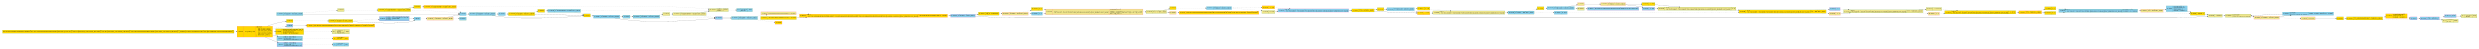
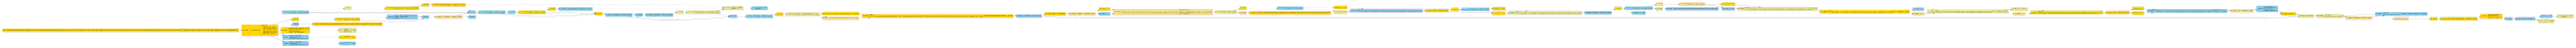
  digraph {
    fontname="Comic Neue"
    rankdir=LR
    node [color=deeppink fillcolor=gold fontname="Comic Neue" shape=record style=filled]
    edge [fontname="Comic Neue" style=dotted]
    n1 [label="{0\:\ 0x0000|MTH_ENTER_BLOCK\l|switch(r11) \{\l    case 161: goto L_0x005d;\l    case 163: goto L_0x005d;\l    case 18402: goto L_0x004e;\l    case 21419: goto L_0x001e;\l    case 25506: goto L_0x003f;\l    default: goto L_0x0003;\l\}\l}"]
    n2 [fillcolor=skyblue label="{1\:\ 0x0003}"]
    n3 [color=teal label="{3\:\ 0x001e|java.util.Arrays.fill(r10.zzanr.data, (byte) 0)\lr13.readFully(r10.zzanr.data, 4 \- r12, r12)\lr10.zzanr.setPosition(0)\lr10.zzanz = (int) r10.zzanr.zzge()\l}"]
    n4 [color=darkgreen fillcolor=skyblue label="{4\:\ 0x003f|byte[] r1 = new byte[r12]\lr10.zzanv.zzaov = r1\lr13.readFully(r10.zzanv.zzaov, 0, r12)\l}"]
    n5 [fillcolor=skyblue label="{5\:\ 0x004e|byte[] r1 = new byte[r12]\lr10.zzanv.zzajy = r1\lr13.readFully(r10.zzanv.zzajy, 0, r12)\l}"]
    n6 [color=darkgreen label="{6\:\ 0x005d}"]
    n7 [label="{2\:\ 0x001d|throw new java.lang.IllegalStateException(new java.lang.StringBuilder(26).append(\"Unexpected id: \").append(r11).toString())\l}"]
    n8 [color=teal fillcolor=khaki label="{93\:\ ?|SYNTHETIC\lRETURN\lORIG_RETURN\l|return\l}"]
    n9 [label="{94\:\ ?|SYNTHETIC\lRETURN\l|return\l}"]
    n10 [color=darkgreen fillcolor=skyblue label="{95\:\ ?|SYNTHETIC\lRETURN\l|return\l}"]
    n11 [color=teal label="{7\:\ 0x005f|if (r10.zzaok != 0) goto L_0x0077\l}"]
    n12 [fillcolor=skyblue label="{8\:\ 0x0061|r10.zzaol = (int) r10.zzanh.zza(r13, false, true)\lr10.zzaoj = r10.zzanh.zzfw()\lr10.zzaok = 1\l}"]
    n13 [color=teal fillcolor=skyblue label="{9\:\ 0x0077}"]
    n14 [fillcolor=khaki label="{10\:\ 0x0079|if (r10.zzanw == null) goto L_0x008f\l}"]
    n15 [color=darkgreen fillcolor=skyblue label="{11\:\ 0x007b}"]
    n16 [color=teal fillcolor=skyblue label="{17\:\ 0x008f}"]
    n17 [color=darkgreen fillcolor=skyblue label="{18\:\ 0x0091|if (r10.zzanw == null) goto L_0x009f\l}"]
    n18 [color=darkgreen fillcolor=skyblue label="{12\:\ 0x007d|if (r10.zzanx == null) goto L_0x008f\l}"]
    n19 [color=darkgreen fillcolor=khaki label="{13\:\ 0x007f}"]
    n20 [color=teal label="{14\:\ 0x0085|if (r10.zzanw.number == r10.zzaol) goto L_0x008f\l}"]
    n21 [color=teal label="{15\:\ 0x0087}"]
    n22 [label="{16\:\ 0x008d|if (r10.zzanx.number != r10.zzaol) goto L_0x00af\l}"]
    n23 [color=teal fillcolor=khaki label="{29\:\ 0x00af|r13.zzr(r12 \- r10.zzaoj)\lr10.zzaok = 0\l}"]
    n24 [color=darkgreen fillcolor=skyblue label="{96\:\ ?|SYNTHETIC\lRETURN\l|return\l}"]
    n25 [color=teal fillcolor=skyblue label="{19\:\ 0x0093}"]
    n26 [color=darkgreen label="{23\:\ 0x009f}"]
    n27 [color=darkgreen label="{20\:\ 0x0095|if (r10.zzanx != null) goto L_0x009f\l}"]
    n28 [color=teal fillcolor=skyblue label="{24\:\ 0x00a1|if (r10.zzanw != null) goto L_0x00ba\l}"]
    n29 [color=teal label="{21\:\ 0x0097}"]
    n30 [color=darkgreen fillcolor=skyblue label="{22\:\ 0x009d|if (r10.zzanw.number != r10.zzaol) goto L_0x00af\l}"]
    n31 [color=darkgreen fillcolor=skyblue label="{25\:\ 0x00a3}"]
    n32 [fillcolor=skyblue label="{30\:\ 0x00ba}"]
    n33 [color=darkgreen fillcolor=skyblue label="{26\:\ 0x00a5|if (r10.zzanx == null) goto L_0x00ba\l}"]
    n34 [color=darkgreen fillcolor=skyblue label="{31\:\ 0x00bc|if (r10.zzanw == null) goto L_0x011a\l}"]
    n35 [color=darkgreen fillcolor=khaki label="{27\:\ 0x00a7}"]
    n36 [color=teal fillcolor=khaki label="{28\:\ 0x00ad|if (r10.zzanx.number == r10.zzaol) goto L_0x00ba\l}"]
    n37 [label="{32\:\ 0x00be}"]
    n38 [fillcolor=khaki label="{44\:\ 0x011a|com.google.android.gms.internal.ads.zzjj r0 = r10.zzanx\l}"]
+   n39 [color=darkgreen fillcolor=khaki label="{33\:\ 0x00c4|if (r10.zzaol != r10.zzanw.number) goto L_0x011a\l}"]
    n40 [label="{35\:\ 0x00c8|PHI: r0 \l  PHI: (r0v9 com.google.android.gms.internal.ads.zzjj) = (r0v8 com.google.android.gms.internal.ads.zzjj), (r0v20 com.google.android.gms.internal.ads.zzjj) binds: [B:44:0x011a, B:34:0x00c6] A[DONT_GENERATE, DONT_INLINE]\l|com.google.android.gms.internal.ads.zzip r5 = r0.zzamx\l}"]
    n41 [color=teal label="{34\:\ 0x00c6|com.google.android.gms.internal.ads.zzjj r0 = r10.zzanw\l}"]
    n42 [fillcolor=skyblue label="{36\:\ 0x00cd|if (r10.zzaok != 1) goto L_0x0192\l}"]
    n43 [color=darkgreen label="{37\:\ 0x00cf|byte[] r3 = r10.zzanp.data\l}"]
    n44 [color=teal fillcolor=khaki label="{92\:\ 0x0192|SYNTHETIC\l}"]
    n45 [fillcolor=khaki label="{38\:\ 0x00d5|if (r0.zzaos == false) goto L_0x011d\l}"]
    n46 [color=darkgreen fillcolor=khaki label="{77\:\ 0x0192|LOOP_START\lLOOP:0: B:77:0x0192\-\>B:79:0x0196\l}"]
    n47 [color=teal label="{39\:\ 0x00d7|r1 = 4\l}"]
    n48 [color=teal fillcolor=skyblue label="{45\:\ 0x011d|r1 = 3\l}"]
    n49 [fillcolor=khaki label="{40\:\ 0x00d8|PHI: r1 \l  PHI: (r1v10 int) = (r1v9 int), (r1v53 int) binds: [B:45:0x011d, B:39:0x00d7] A[DONT_GENERATE, DONT_INLINE]\l|r13.readFully(r3, 0, r1)\lr10.zzaoj = r1 + r10.zzaoj\lr10.zzaon = r10.zzaof + zzdw((long) ((r3[0] \<\< 8) \| (r3[1] & 255)))\lint r1 = (r3[2] & 6) \>\> 1\l}"]
    n50 [color=darkgreen fillcolor=khaki label="{41\:\ 0x00fd|if (r1 == 0) goto L_0x011f\l}"]
    n51 [fillcolor=khaki label="{42\:\ 0x00ff}"]
    n52 [color=teal label="{46\:\ 0x011f}"]
    n53 [label="{43\:\ 0x0119|throw new com.google.android.gms.internal.ads.zzhl(new java.lang.StringBuilder(38).append(\"Lacing mode not supported: \").append(r1).toString())\l}"]
    n54 [color=teal fillcolor=skyblue label="{47\:\ 0x0126|if ((r3[2] & 8) != 8) goto L_0x014e\l}"]
    n55 [label="{48\:\ 0x0128|r4 = true\l}"]
    n56 [color=darkgreen fillcolor=khaki label="{60\:\ 0x014e|r4 = false\l}"]
    n57 [fillcolor=skyblue label="{49\:\ 0x012a|PHI: r4 \l  PHI: (r4v1 boolean) = (r4v0 boolean), (r4v2 boolean) binds: [B:60:0x014e, B:48:0x0128] A[DONT_GENERATE, DONT_INLINE]\l}"]
    n58 [color=teal label="{50\:\ 0x012c|if (r11 != 163) goto L_0x0151\l}"]
    n59 [color=teal label="{51\:\ 0x012e}"]
    n60 [label="{61\:\ 0x0151|r1 = false\l}"]
    n61 [color=teal fillcolor=skyblue label="{52\:\ 0x0135|if ((r3[2] & 128) != 128) goto L_0x0151\l}"]
    n62 [color=darkgreen fillcolor=khaki label="{54\:\ 0x0138|PHI: r1 \l  PHI: (r1v26 boolean) = (r1v25 boolean), (r1v49 boolean) binds: [B:61:0x0151, B:53:0x0137] A[DONT_GENERATE, DONT_INLINE]\l}"]
    n63 [color=darkgreen label="{53\:\ 0x0137|r1 = true\l}"]
    n64 [color=darkgreen fillcolor=skyblue label="{55\:\ 0x013b|if (r0.zzaos == false) goto L_0x01d2\l}"]
    n65 [color=teal label="{56\:\ 0x013d}"]
    n66 [color=teal fillcolor=skyblue label="{90\:\ 0x01d2|r3 = false\l}"]
    n67 [color=teal fillcolor=skyblue label="{57\:\ 0x0144|if ((r3[3] & 128) != 128) goto L_0x0153\l}"]
    n68 [color=darkgreen label="{66\:\ 0x015d|PHI: r3 \l  PHI: (r3v2 boolean) = (r3v1 boolean), (r3v5 boolean) binds: [B:90:0x01d2, B:65:0x015c] A[DONT_GENERATE, DONT_INLINE]\l|if (r1 == false) goto L_0x01a6\l}"]
    n69 [color=teal fillcolor=khaki label="{58\:\ 0x0146}"]
    n70 [fillcolor=khaki label="{62\:\ 0x0153}"]
    n71 [fillcolor=skyblue label="{59\:\ 0x014d|throw new com.google.android.gms.internal.ads.zzhl(\"Extension bit is set in signal byte\")\l}"]
    n72 [fillcolor=khaki label="{63\:\ 0x0159|if ((r3[3] & 1) != 1) goto L_0x01a4\l}"]
    n73 [fillcolor=skyblue label="{64\:\ 0x015b|r2 = true\l}"]
    n74 [color=teal label="{80\:\ 0x01a4|r2 = false\l}"]
    n75 [color=darkgreen fillcolor=khaki label="{65\:\ 0x015c|PHI: r2 \l  PHI: (r2v25 boolean) = (r2v24 boolean), (r2v26 boolean) binds: [B:80:0x01a4, B:64:0x015b] A[DONT_GENERATE, DONT_INLINE]\l|r3 = r2\l}"]
    n76 [fillcolor=skyblue label="{67\:\ 0x015f|r2 = 1\l}"]
    n77 [fillcolor=khaki label="{81\:\ 0x01a6|r2 = 0\l}"]
    n78 [color=teal fillcolor=khaki label="{68\:\ 0x0161|PHI: r2 \l  PHI: (r2v12 int) = (r2v11 int), (r2v17 int) binds: [B:81:0x01a6, B:67:0x015f] A[DONT_GENERATE, DONT_INLINE]\l|if (r4 == false) goto L_0x01a9\l}"]
    n79 [color=darkgreen fillcolor=khaki label="{69\:\ 0x0163|r1 = 134217728\l}"]
    n80 [fillcolor=khaki label="{82\:\ 0x01a9|r1 = 0\l}"]
    n81 [color=darkgreen label="{70\:\ 0x0165|PHI: r1 \l  PHI: (r1v29 int) = (r1v28 int), (r1v43 int) binds: [B:82:0x01a9, B:69:0x0163] A[DONT_GENERATE, DONT_INLINE]\l|r2 = r2 \| r1\l}"]
    n82 [label="{71\:\ 0x0166|if (r3 == false) goto L_0x01ab\l}"]
    n83 [color=darkgreen label="{72\:\ 0x0168|r1 = 2\l}"]
    n84 [color=teal label="{83\:\ 0x01ab|r1 = 0\l}"]
    n85 [color=darkgreen fillcolor=skyblue label="{73\:\ 0x0169|PHI: r1 \l  PHI: (r1v31 int) = (r1v30 int), (r1v42 int) binds: [B:83:0x01ab, B:72:0x0168] A[DONT_GENERATE, DONT_INLINE]\l|r10.zzaom = r1 \| r2\lr10.zzamq = r12 \- r10.zzaoj\l}"]
    n86 [fillcolor=khaki label="{74\:\ 0x0172|if (r3 == false) goto L_0x018f\l}"]
    n87 [color=teal fillcolor=skyblue label="{75\:\ 0x0174|r10.zzanp.data[0] = 8\lr10.zzanp.setPosition(0)\lr5.zza(r10.zzanp, 1)\lr10.zzamq = r10.zzamq + 1\l}"]
    n88 [color=teal label="{76\:\ 0x018f|r10.zzaok = 2\l}"]
    n89 [fillcolor=khaki label="{78\:\ 0x0194|if (r10.zzaoj \>= r12) goto L_0x01ad\l}"]
    n90 [color=teal fillcolor=skyblue label="{79\:\ 0x0196|LOOP_END\lLOOP:0: B:77:0x0192\-\>B:79:0x0196\l|r10.zzaoj = r10.zzaoj + r5.zza(r13, r12 \- r10.zzaoj)\l}"]
    n91 [fillcolor=khaki label="{91\:\ 0x01ad|SYNTHETIC\l}"]
    n92 [color=darkgreen label="{84\:\ 0x01ad}"]
    n93 [color=darkgreen label="{85\:\ 0x01b5|if (\"A_VORBIS\".equals(r0.zzaor) == false) goto L_0x01c9\l}"]
    n94 [label="{86\:\ 0x01b7|r10.zzanq.setPosition(0)\lr5.zza(r10.zzanq, 4)\lr10.zzamq = r10.zzamq + 4\l}"]
    n95 [fillcolor=skyblue label="{87\:\ 0x01c9}"]
    n96 [fillcolor=skyblue label="{88\:\ 0x01cb|if (r11 != 163) goto L_?\l}"]
    n97 [fillcolor=skyblue label="{89\:\ 0x01cd|zza(r5)\l}"]
    n98 [color=darkgreen fillcolor=khaki label="{97\:\ ?|SYNTHETIC\lRETURN\l|return\l}"]
    n99 [color=darkgreen fillcolor=khaki label="{98\:\ ?|SYNTHETIC\lRETURN\l|return\l}"]
    n100 [color=darkgreen label="{final void com.google.android.gms.internal.ads.zzjg.zza((r10v0 'this' com.google.android.gms.internal.ads.zzjg A[IMMUTABLE_TYPE, THIS]), (r11v0 int A[IMMUTABLE_TYPE, METHOD_ARGUMENT]), (r12v0 int A[IMMUTABLE_TYPE, METHOD_ARGUMENT]), (r13v0 com.google.android.gms.internal.ads.zzie A[IMMUTABLE_TYPE, METHOD_ARGUMENT]))  | Annotation[SYSTEM, dalvik.annotation.Throws, \{value=[java.io.IOException, java.lang.InterruptedException]\}]\l}"]
    n1 -> n2
    n1 -> n3
    n1 -> n4 [style=solid]
    n1 -> n5 [style=solid]
    n1 -> n6 [style=solid]
    n2 -> n7 [style=solid]
    n3 -> n8
    n4 -> n9
    n5 -> n10
    n6 -> n11
    n11 -> n12
    n11 -> n13 [style=solid]
    n12 -> n13 [style=solid]
    n13 -> n14
    n14 -> n15
    n14 -> n16 [style=solid]
    n16 -> n17 [style=solid]
    n17 -> n25
    n17 -> n26 [style=solid]
    n18 -> n16 [style=solid]
    n18 -> n19
    n19 -> n20
    n20 -> n16
    n20 -> n21 [style=solid]
    n21 -> n22
    n22 -> n16
    n22 -> n23
    n23 -> n24
    n25 -> n27
    n26 -> n28
    n27 -> n26 [style=solid]
    n27 -> n29
    n28 -> n31 [style=solid]
    n28 -> n32 [style=solid]
    n29 -> n30
    n30 -> n23
    n30 -> n26
    n31 -> n33 [style=solid]
    n32 -> n34 [style=solid]
    n33 -> n32
    n33 -> n35
    n34 -> n37
    n34 -> n38
    n35 -> n36
    n36 -> n23 [style=solid]
    n36 -> n32
+   n37 -> n39
    n38 -> n40
+   n39 -> n38 [style=solid]
+   n39 -> n41 [style=solid]
    n40 -> n42 [style=solid]
    n41 -> n40 [style=solid]
    n42 -> n43 [style=solid]
    n42 -> n44 [style=solid]
    n43 -> n45
    n44 -> n46 [style=solid]
    n45 -> n47
    n45 -> n48
    n46 -> n89 [style=solid]
    n47 -> n49
    n48 -> n49
    n49 -> n50
    n50 -> n51 [style=solid]
    n50 -> n52 [style=solid]
    n51 -> n53
    n52 -> n54
    n54 -> n55
    n54 -> n56
    n55 -> n57
    n56 -> n57 [style=solid]
    n57 -> n58 [style=solid]
    n58 -> n59 [style=solid]
    n58 -> n60 [style=solid]
    n59 -> n61 [style=solid]
    n60 -> n62
    n61 -> n60
    n61 -> n63
    n62 -> n64 [style=solid]
    n63 -> n62
    n64 -> n65
    n64 -> n66
    n65 -> n67
    n66 -> n68
    n67 -> n69
    n67 -> n70 [style=solid]
    n68 -> n76
    n68 -> n77
    n69 -> n71
    n70 -> n72 [style=solid]
    n72 -> n73 [style=solid]
    n72 -> n74 [style=solid]
    n73 -> n75 [style=solid]
    n74 -> n75 [style=solid]
    n75 -> n68 [style=solid]
    n76 -> n78
    n77 -> n78 [style=solid]
    n78 -> n79 [style=solid]
    n78 -> n80
    n79 -> n81
    n80 -> n81
    n81 -> n82
    n82 -> n83
    n82 -> n84 [style=solid]
    n83 -> n85
    n84 -> n85
    n85 -> n86
    n86 -> n87 [style=solid]
    n86 -> n88
    n87 -> n88 [style=solid]
    n88 -> n44 [style=solid]
    n89 -> n90 [style=solid]
    n89 -> n91
    n90 -> n46 [style=solid]
    n91 -> n92 [style=solid]
    n92 -> n93 [style=solid]
    n93 -> n94
    n93 -> n95
    n94 -> n95
    n95 -> n96 [style=solid]
    n96 -> n97
    n96 -> n98 [style=solid]
    n97 -> n99 [style=solid]
    n100 -> n1
  }
